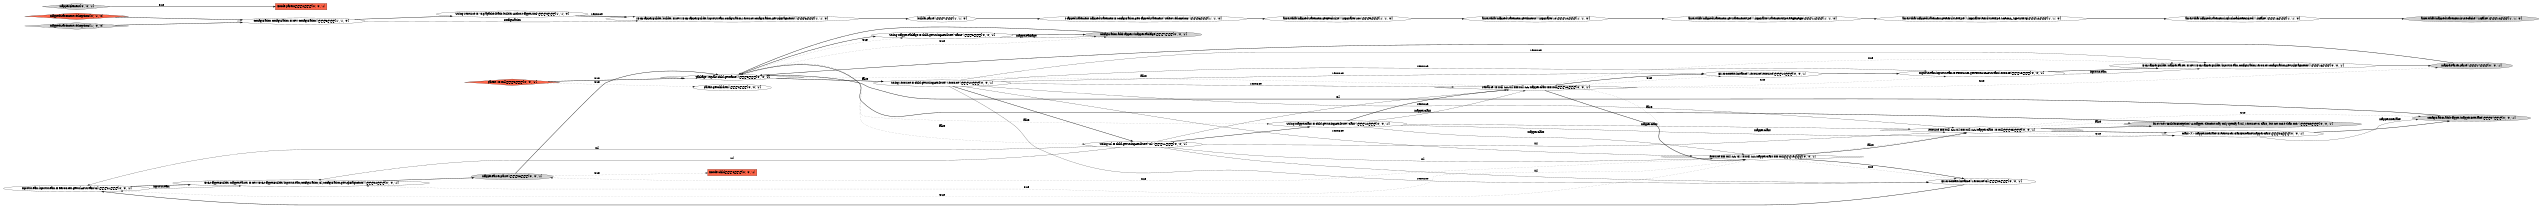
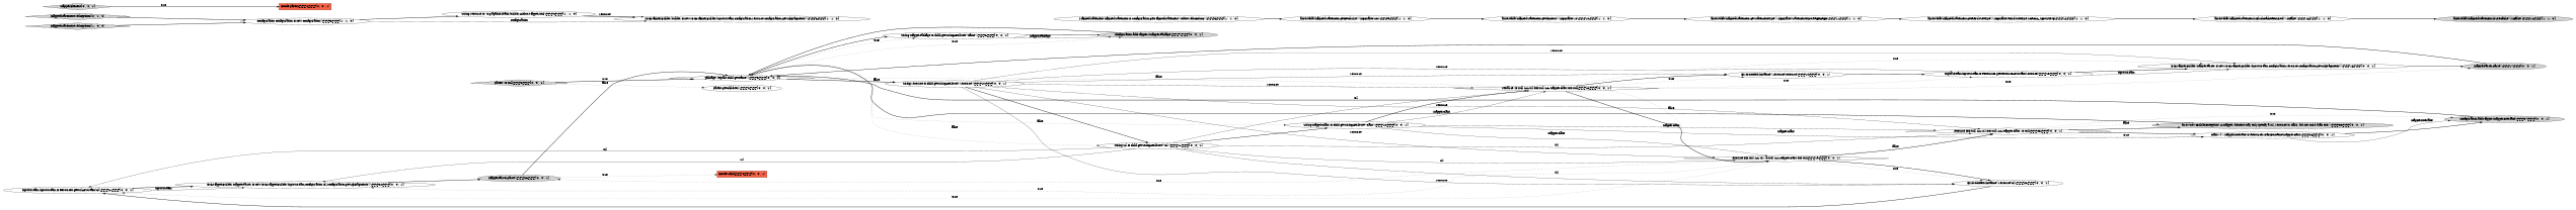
  digraph {
    rankdir=LR
    node [fillcolor=white shape=ellipse style=filled]
    edge [style=bold]
    n1 [label="InputStream inputStream = Resources.getUrlAsStream(url)@@@21@@@['0', '0', '1']"]
    n2 [label="XMLMapperBuilder mapperParser = new XMLMapperBuilder(inputStream,configuration,url,configuration.getSqlFragments())@@@22@@@['0', '0', '1']"]
    n3 [fillcolor=lightgray label="mapperParser.parse()@@@23@@@['0', '0', '1']"]
    n4 [label="MappedStatement mappedStatement = configuration.getMappedStatement(\"selectWithOptions\")@@@8@@@['1', '1', '0']"]
    n5 [label="assertThat(mappedStatement.getFetchSize()).isEqualTo(200)@@@9@@@['1', '1', '0']"]
    n6 [label="assertThat(mappedStatement.getTimeout()).isEqualTo(10)@@@10@@@['1', '1', '0']"]
    n7 [label="resource != null && url == null && mapperClass == null@@@13@@@['0', '0', '1']" shape=diamond]
    n8 [label="resource == null && url != null && mapperClass == null@@@19@@@['0', '0', '1']" shape=diamond]
    n9 [label="ErrorContext.instance().resource(resource)@@@14@@@['0', '0', '1']"]
    n10 [fillcolor=lightgray label="mapperParser.parse()@@@17@@@['0', '0', '1']"]
    n11 [label="InputStream inputStream = Resources.getResourceAsStream(resource)@@@15@@@['0', '0', '1']"]
    n12 [label="XMLMapperBuilder mapperParser = new XMLMapperBuilder(inputStream,configuration,resource,configuration.getSqlFragments())@@@16@@@['0', '0', '1']"]
    n13 [label="resource == null && url == null && mapperClass != null@@@25@@@['0', '0', '1']" shape=diamond]
    n14 [label="ErrorContext.instance().resource(url)@@@20@@@['0', '0', '1']"]
    n15 [label="\"package\".equals(child.getName())@@@5@@@['0', '0', '1']" shape=diamond]
    n16 [fillcolor=tomato label="XNode child@@@4@@@['0', '0', '1']" shape=box]
-   n17 [fillcolor=tomato label="mappedStatementWithOptions['0', '1', '0']" shape=diamond]
+   n17 [fillcolor=lightgray label="mappedStatementWithOptions['0', '1', '0']" shape=diamond]
    n18 [label="Configuration configuration = new Configuration()@@@3@@@['1', '1', '0']"]
    n19 [label="String resource = \"org/apache/ibatis/builder/AuthorMapper.xml\"@@@4@@@['1', '1', '0']"]
    n20 [label="XMLMapperBuilder builder = new XMLMapperBuilder(inputStream,configuration,resource,configuration.getSqlFragments())@@@6@@@['1', '1', '0']"]
-   n21 [label="builder.parse()@@@7@@@['1', '1', '0']"]
-   n22 [fillcolor=tomato label="parent != null@@@3@@@['0', '0', '1']" shape=diamond]
+   n22 [fillcolor=lightgray label="parent != null@@@3@@@['0', '0', '1']" shape=diamond]
    n23 [label="parent.getChildren()@@@4@@@['0', '0', '1']"]
    n24 [label="String resource = child.getStringAttribute(\"resource\")@@@10@@@['0', '0', '1']"]
    n25 [label="String url = child.getStringAttribute(\"url\")@@@11@@@['0', '0', '1']"]
    n26 [label="String mapperPackage = child.getStringAttribute(\"name\")@@@6@@@['0', '0', '1']"]
    n27 [fillcolor=lightgray label="configuration.addMappers(mapperPackage)@@@7@@@['0', '0', '1']"]
    n28 [label="String mapperClass = child.getStringAttribute(\"class\")@@@12@@@['0', '0', '1']"]
    n29 [fillcolor=lightgray label="configuration.addMapper(mapperInterface)@@@27@@@['0', '0', '1']"]
    n30 [fillcolor=lightgray label="throw new BuilderException(\"A mapper element may only specify a url, resource or class, but not more than one.\")@@@30@@@['0', '0', '1']"]
    n31 [label="Class<?> mapperInterface = Resources.classForName(mapperClass)@@@26@@@['0', '0', '1']"]
    n32 [fillcolor=lightgray label="mapperElement['0', '0', '1']" shape=diamond]
    n33 [fillcolor=tomato label="XNode parent@@@2@@@['0', '0', '1']" shape=box]
    n34 [fillcolor=lightgray label="mappedStatementWithOptions['1', '0', '0']" shape=diamond]
    n35 [label="assertThat(mappedStatement.getStatementType()).isEqualTo(StatementType.PREPARED)@@@11@@@['1', '1', '0']"]
    n36 [label="assertThat(mappedStatement.getResultSetType()).isEqualTo(ResultSetType.SCROLL_SENSITIVE)@@@12@@@['1', '1', '0']"]
    n37 [label="assertThat(mappedStatement.isFlushCacheRequired()).isFalse()@@@13@@@['1', '1', '0']"]
    n38 [fillcolor=lightgray label="assertThat(mappedStatement.isUseCache()).isFalse()@@@14@@@['1', '1', '0']"]
    n1 -> n2 [label=inputStream style=solid]
    n1 -> n2
    n2 -> n3
    n3 -> n15
    n3 -> n16 [label=true style=dotted]
    n4 -> n5
    n5 -> n6
    n6 -> n35
    n7 -> n8
    n7 -> n8 [label=false style=dotted]
    n7 -> n9
    n7 -> n9 [label=true style=dotted]
    n7 -> n10 [label=true style=dotted]
    n7 -> n11 [label=true style=dotted]
    n7 -> n12 [label=true style=dotted]
    n8 -> n1 [label=true style=dotted]
    n8 -> n2 [label=true style=dotted]
    n8 -> n3 [label=true style=dotted]
    n8 -> n13 [label=false style=dotted]
    n8 -> n13
    n8 -> n14 [label=true style=dotted]
    n8 -> n14
    n9 -> n11
    n10 -> n15
    n11 -> n12
    n11 -> n12 [label=inputStream style=solid]
    n12 -> n10
    n13 -> n29 [label=true style=dotted]
    n13 -> n30 [label=false style=dotted]
    n13 -> n30
    n13 -> n31 [label=true style=dotted]
    n13 -> n31
    n14 -> n1
    n15 -> n7 [label=false style=dotted]
    n15 -> n24 [label=false style=dotted]
    n15 -> n24
    n15 -> n25 [label=false style=dotted]
    n15 -> n26 [label=true style=dotted]
    n15 -> n26
    n15 -> n27 [label=true style=dotted]
    n15 -> n28 [label=false style=dotted]
    n17 -> n18
    n18 -> n19
    n18 -> n20 [label=configuration style=solid]
    n19 -> n20 [label=resource style=solid]
    n19 -> n20
-   n20 -> n21
-   n21 -> n4
    n22 -> n15 [label=true style=dotted]
    n22 -> n15
-   n22 -> n23 [label=true style=dotted]
+   n22 -> n23 [label=false style=dotted]
    n24 -> n7 [label=resource style=solid]
    n24 -> n8 [label=resource style=solid]
    n24 -> n9 [label=resource style=solid]
    n24 -> n11 [label=resource style=solid]
    n24 -> n12 [label=resource style=solid]
    n24 -> n13 [label=resource style=solid]
    n24 -> n14 [label=resource style=solid]
    n24 -> n25
    n25 -> n1 [label=url style=solid]
    n25 -> n2 [label=url style=solid]
    n25 -> n7 [label=url style=solid]
    n25 -> n8 [label=url style=solid]
    n25 -> n13 [label=url style=solid]
    n25 -> n14 [label=url style=solid]
    n25 -> n28
    n26 -> n27 [label=mapperPackage style=solid]
    n26 -> n27
    n27 -> n15
    n28 -> n7 [label=mapperClass style=solid]
    n28 -> n7
    n28 -> n8 [label=mapperClass style=solid]
    n28 -> n13 [label=mapperClass style=solid]
    n28 -> n31 [label=mapperClass style=solid]
    n29 -> n15
    n30 -> n15
    n31 -> n29
    n31 -> n29 [label=mapperInterface style=solid]
    n32 -> n33 [label=true]
    n34 -> n18
    n35 -> n36
    n36 -> n37
    n37 -> n38
  }
